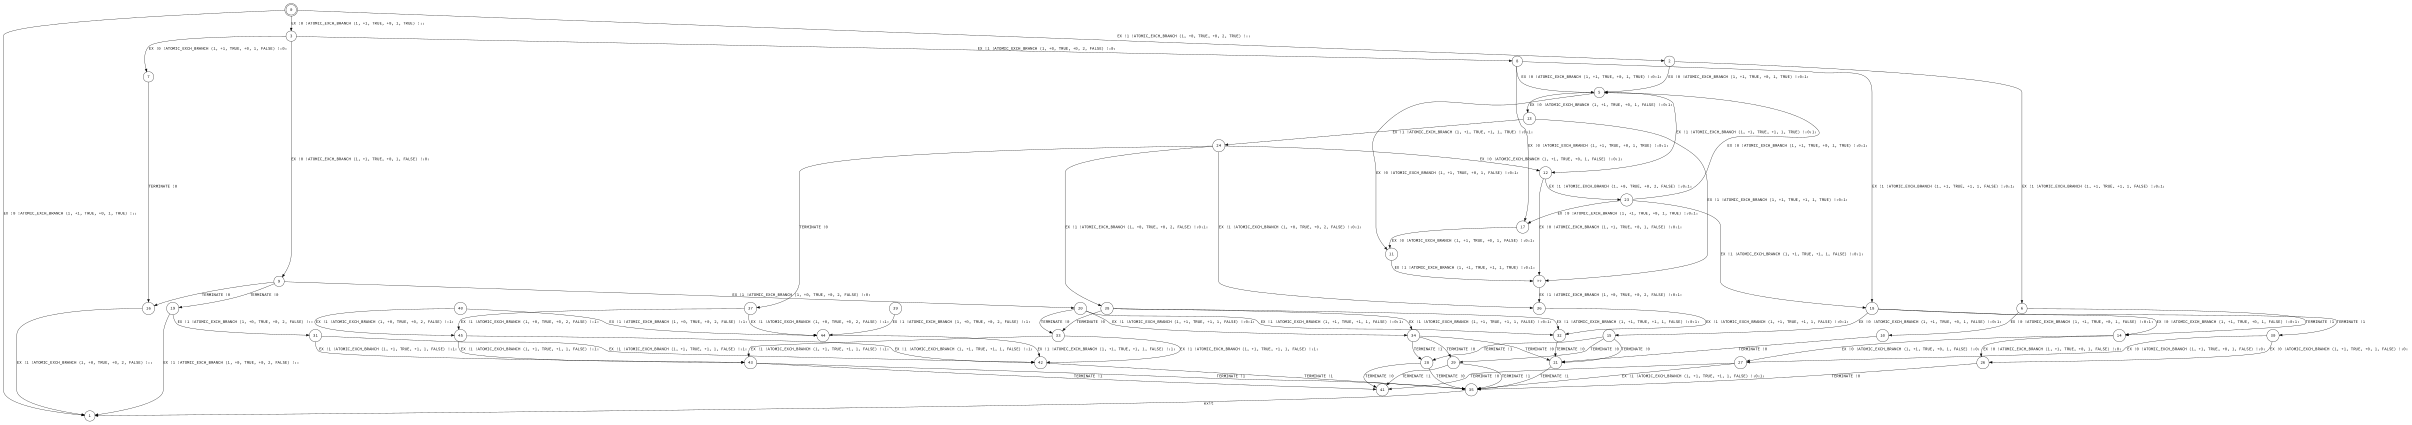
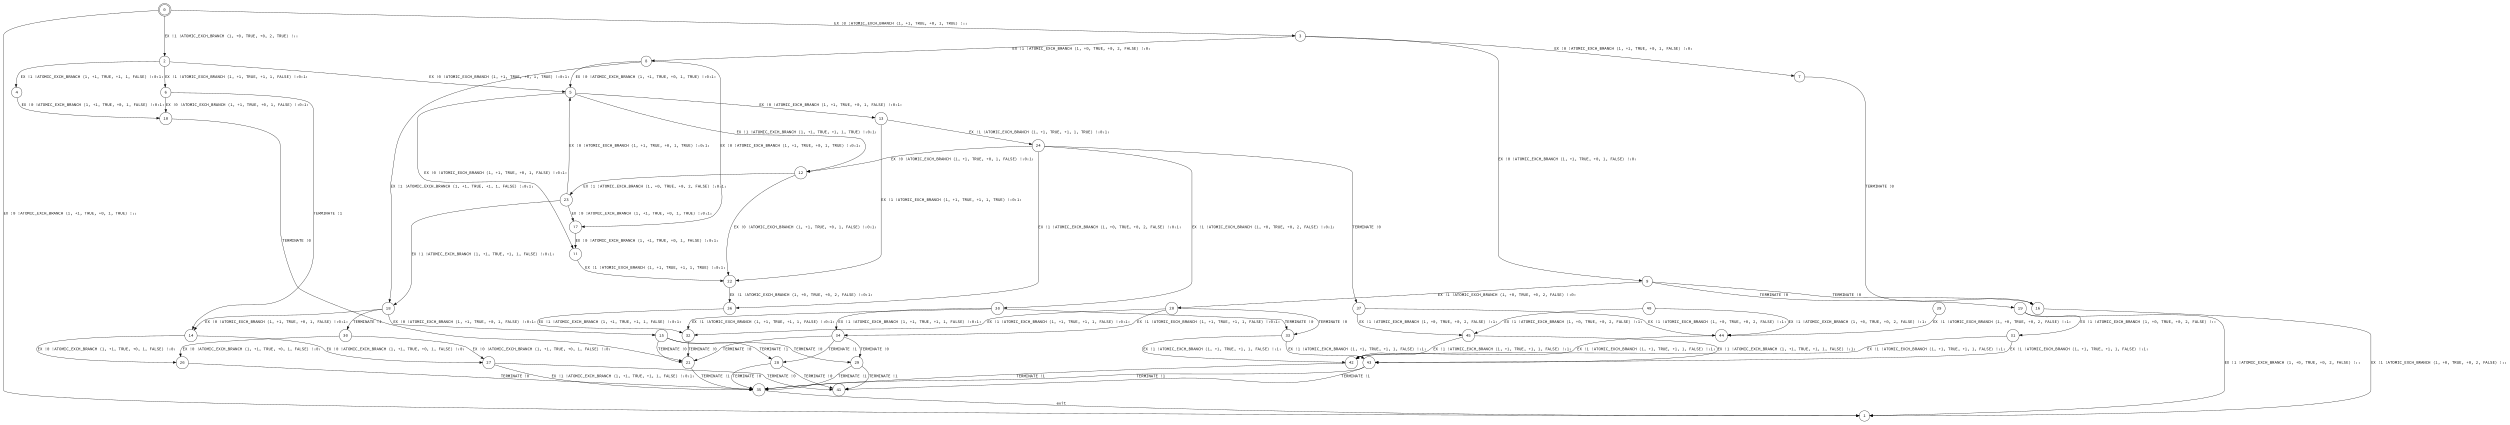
  digraph {
    fontname="Source Code Pro"
    node [fontname="Source Code Pro" shape=circle]
    edge [fontname="Source Code Pro"]
    0 [peripheries=2]
    1
    2
    3
+   4
    5
    6
    7
    8
    9
    10
    11
    12
    13
    14
    16
    17
    18
    19
    20
    21
    22
    23
    24
    26
    27
    15
    28
    29
    30
    31
    32
    33
    34
    35
    36
    37
    38
    41
    42
    43
    44
    45
    39
    40
    0 -> 1 [label="EX !0 !ATOMIC_EXCH_BRANCH (1, +1, TRUE, +0, 1, TRUE) !::"]
    0 -> 2 [label="EX !1 !ATOMIC_EXCH_BRANCH (1, +0, TRUE, +0, 2, TRUE) !::"]
    0 -> 3 [label="EX !0 !ATOMIC_EXCH_BRANCH (1, +1, TRUE, +0, 1, TRUE) !::"]
+   2 -> 4 [label="EX !1 !ATOMIC_EXCH_BRANCH (1, +1, TRUE, +1, 1, FALSE) !:0:1:"]
    2 -> 5 [label="EX !0 !ATOMIC_EXCH_BRANCH (1, +1, TRUE, +0, 1, TRUE) !:0:1:"]
    2 -> 6 [label="EX !1 !ATOMIC_EXCH_BRANCH (1, +1, TRUE, +1, 1, FALSE) !:0:1:"]
    3 -> 7 [label="EX !0 !ATOMIC_EXCH_BRANCH (1, +1, TRUE, +0, 1, FALSE) !:0:"]
    3 -> 8 [label="EX !1 !ATOMIC_EXCH_BRANCH (1, +0, TRUE, +0, 2, FALSE) !:0:"]
    3 -> 9 [label="EX !0 !ATOMIC_EXCH_BRANCH (1, +1, TRUE, +0, 1, FALSE) !:0:"]
+   4 -> 10 [label="EX !0 !ATOMIC_EXCH_BRANCH (1, +1, TRUE, +0, 1, FALSE) !:0:1:"]
    5 -> 11 [label="EX !0 !ATOMIC_EXCH_BRANCH (1, +1, TRUE, +0, 1, FALSE) !:0:1:"]
    5 -> 12 [label="EX !1 !ATOMIC_EXCH_BRANCH (1, +1, TRUE, +1, 1, TRUE) !:0:1:"]
    5 -> 13 [label="EX !0 !ATOMIC_EXCH_BRANCH (1, +1, TRUE, +0, 1, FALSE) !:0:1:"]
    6 -> 10 [label="EX !0 !ATOMIC_EXCH_BRANCH (1, +1, TRUE, +0, 1, FALSE) !:0:1:"]
    6 -> 14 [label="TERMINATE !1"]
    7 -> 16 [label="TERMINATE !0"]
    8 -> 5 [label="EX !0 !ATOMIC_EXCH_BRANCH (1, +1, TRUE, +0, 1, TRUE) !:0:1:"]
    8 -> 17 [label="EX !0 !ATOMIC_EXCH_BRANCH (1, +1, TRUE, +0, 1, TRUE) !:0:1:"]
    8 -> 18 [label="EX !1 !ATOMIC_EXCH_BRANCH (1, +1, TRUE, +1, 1, FALSE) !:0:1:"]
    9 -> 16 [label="TERMINATE !0"]
    9 -> 19 [label="TERMINATE !0"]
    9 -> 20 [label="EX !1 !ATOMIC_EXCH_BRANCH (1, +0, TRUE, +0, 2, FALSE) !:0:"]
    10 -> 21 [label="TERMINATE !0"]
    11 -> 22 [label="EX !1 !ATOMIC_EXCH_BRANCH (1, +1, TRUE, +1, 1, TRUE) !:0:1:"]
    12 -> 22 [label="EX !0 !ATOMIC_EXCH_BRANCH (1, +1, TRUE, +0, 1, FALSE) !:0:1:"]
    12 -> 23 [label="EX !1 !ATOMIC_EXCH_BRANCH (1, +0, TRUE, +0, 2, FALSE) !:0:1:"]
    13 -> 22 [label="EX !1 !ATOMIC_EXCH_BRANCH (1, +1, TRUE, +1, 1, TRUE) !:0:1:"]
    13 -> 24 [label="EX !1 !ATOMIC_EXCH_BRANCH (1, +1, TRUE, +1, 1, TRUE) !:0:1:"]
    14 -> 26 [label="EX !0 !ATOMIC_EXCH_BRANCH (1, +1, TRUE, +0, 1, FALSE) !:0:"]
    14 -> 27 [label="EX !0 !ATOMIC_EXCH_BRANCH (1, +1, TRUE, +0, 1, FALSE) !:0:"]
    16 -> 1 [label="EX !1 !ATOMIC_EXCH_BRANCH (1, +0, TRUE, +0, 2, FALSE) !::"]
    17 -> 11 [label="EX !0 !ATOMIC_EXCH_BRANCH (1, +1, TRUE, +0, 1, FALSE) !:0:1:"]
    18 -> 14 [label="EX !0 !ATOMIC_EXCH_BRANCH (1, +1, TRUE, +0, 1, FALSE) !:0:1:"]
    18 -> 15 [label="EX !0 !ATOMIC_EXCH_BRANCH (1, +1, TRUE, +0, 1, FALSE) !:0:1:"]
    18 -> 30 [label="TERMINATE !1"]
    19 -> 1 [label="EX !1 !ATOMIC_EXCH_BRANCH (1, +0, TRUE, +0, 2, FALSE) !::"]
    19 -> 31 [label="EX !1 !ATOMIC_EXCH_BRANCH (1, +0, TRUE, +0, 2, FALSE) !::"]
    20 -> 32 [label="EX !1 !ATOMIC_EXCH_BRANCH (1, +1, TRUE, +1, 1, FALSE) !:0:1:"]
    20 -> 33 [label="TERMINATE !0"]
    20 -> 34 [label="EX !1 !ATOMIC_EXCH_BRANCH (1, +1, TRUE, +1, 1, FALSE) !:0:1:"]
    21 -> 35 [label="TERMINATE !1"]
    22 -> 36 [label="EX !1 !ATOMIC_EXCH_BRANCH (1, +0, TRUE, +0, 2, FALSE) !:0:1:"]
    23 -> 5 [label="EX !0 !ATOMIC_EXCH_BRANCH (1, +1, TRUE, +0, 1, TRUE) !:0:1:"]
    23 -> 17 [label="EX !0 !ATOMIC_EXCH_BRANCH (1, +1, TRUE, +0, 1, TRUE) !:0:1:"]
    23 -> 18 [label="EX !1 !ATOMIC_EXCH_BRANCH (1, +1, TRUE, +1, 1, FALSE) !:0:1:"]
    24 -> 12 [label="EX !0 !ATOMIC_EXCH_BRANCH (1, +1, TRUE, +0, 1, FALSE) !:0:1:"]
    24 -> 36 [label="EX !1 !ATOMIC_EXCH_BRANCH (1, +0, TRUE, +0, 2, FALSE) !:0:1:"]
    24 -> 37 [label="TERMINATE !0"]
    24 -> 38 [label="EX !1 !ATOMIC_EXCH_BRANCH (1, +0, TRUE, +0, 2, FALSE) !:0:1:"]
    26 -> 35 [label="TERMINATE !0"]
    27 -> 35 [label="EX !1 !ATOMIC_EXCH_BRANCH (1, +1, TRUE, +1, 1, FALSE) !:0:1:"]
    27 -> 41 [label="TERMINATE !0"]
    15 -> 21 [label="TERMINATE !0"]
    15 -> 28 [label="TERMINATE !1"]
    15 -> 29 [label="TERMINATE !0"]
    28 -> 35 [label="TERMINATE !0"]
    28 -> 41 [label="TERMINATE !0"]
    29 -> 35 [label="TERMINATE !1"]
    29 -> 41 [label="TERMINATE !1"]
    30 -> 26 [label="EX !0 !ATOMIC_EXCH_BRANCH (1, +1, TRUE, +0, 1, FALSE) !:0:"]
    30 -> 27 [label="EX !0 !ATOMIC_EXCH_BRANCH (1, +1, TRUE, +0, 1, FALSE) !:0:"]
    31 -> 42 [label="EX !1 !ATOMIC_EXCH_BRANCH (1, +1, TRUE, +1, 1, FALSE) !:1:"]
    31 -> 43 [label="EX !1 !ATOMIC_EXCH_BRANCH (1, +1, TRUE, +1, 1, FALSE) !:1:"]
    32 -> 21 [label="TERMINATE !0"]
    33 -> 42 [label="EX !1 !ATOMIC_EXCH_BRANCH (1, +1, TRUE, +1, 1, FALSE) !:1:"]
    33 -> 43 [label="EX !1 !ATOMIC_EXCH_BRANCH (1, +1, TRUE, +1, 1, FALSE) !:1:"]
    34 -> 21 [label="TERMINATE !0"]
    34 -> 28 [label="TERMINATE !1"]
    34 -> 29 [label="TERMINATE !0"]
    35 -> 1 [label=exit]
    36 -> 32 [label="EX !1 !ATOMIC_EXCH_BRANCH (1, +1, TRUE, +1, 1, FALSE) !:0:1:"]
    37 -> 44 [label="EX !1 !ATOMIC_EXCH_BRANCH (1, +0, TRUE, +0, 2, FALSE) !:1:"]
    37 -> 45 [label="EX !1 !ATOMIC_EXCH_BRANCH (1, +0, TRUE, +0, 2, FALSE) !:1:"]
    38 -> 32 [label="EX !1 !ATOMIC_EXCH_BRANCH (1, +1, TRUE, +1, 1, FALSE) !:0:1:"]
    38 -> 33 [label="TERMINATE !0"]
    38 -> 34 [label="EX !1 !ATOMIC_EXCH_BRANCH (1, +1, TRUE, +1, 1, FALSE) !:0:1:"]
    42 -> 35 [label="TERMINATE !1"]
    43 -> 35 [label="TERMINATE !1"]
    43 -> 41 [label="TERMINATE !1"]
    44 -> 42 [label="EX !1 !ATOMIC_EXCH_BRANCH (1, +1, TRUE, +1, 1, FALSE) !:1:"]
    45 -> 42 [label="EX !1 !ATOMIC_EXCH_BRANCH (1, +1, TRUE, +1, 1, FALSE) !:1:"]
    45 -> 43 [label="EX !1 !ATOMIC_EXCH_BRANCH (1, +1, TRUE, +1, 1, FALSE) !:1:"]
    39 -> 44 [label="EX !1 !ATOMIC_EXCH_BRANCH (1, +0, TRUE, +0, 2, FALSE) !:1:"]
    40 -> 44 [label="EX !1 !ATOMIC_EXCH_BRANCH (1, +0, TRUE, +0, 2, FALSE) !:1:"]
    40 -> 45 [label="EX !1 !ATOMIC_EXCH_BRANCH (1, +0, TRUE, +0, 2, FALSE) !:1:"]
  }
